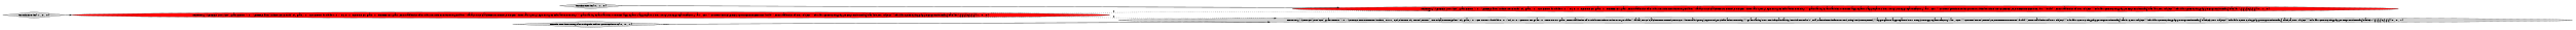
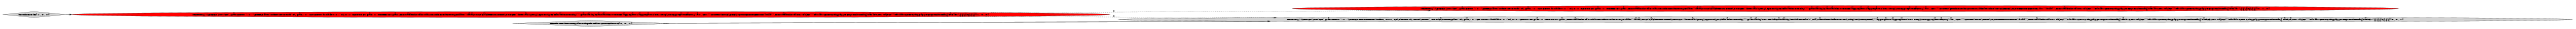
  digraph {
    rankdir=LR
    node [fillcolor=lightgray shape=diamond style=filled]
    edge [style=bold]
-   n1 [label="testTimeseries['0', '1', '0']"]
    n2 [fillcolor=red label="testQuery(\"SELECT SUM(cnt), gran FROM (\" + \" SELECT floor(__time TO month) AS gran,\" + \" cnt FROM druid.foo\" + \") AS x\" + \"GROUP BY gran\" + \"ORDER BY gran\",ImmutableList.of(Druids.newTimeseriesQueryBuilder().dataSource(CalciteTests.DATASOURCE1).intervals(querySegmentSpec(Filtration.eternity())).granularity(Granularities.MONTH).aggregators(aggregators(new LongSumAggregatorFactory(\"a0\",\"cnt\"))).context(getTimeseriesContextWithFloorTime(TIMESERIES_CONTEXT_DEFAULT,\"d0\")).build()),ImmutableList.of(new Object((((edu.fdu.CPPDG.tinypdg.pe.ExpressionInfo@8a84d0,new Object((((edu.fdu.CPPDG.tinypdg.pe.ExpressionInfo@8a84d7))@@@3@@@['0', '1', '0']" shape=ellipse]
    n3 [label="testTimeseries['1', '0', '0']"]
    n4 [fillcolor=red label="testQuery(\"SELECT SUM(cnt), gran FROM (\" + \" SELECT floor(__time TO month) AS gran,\" + \" cnt FROM druid.foo\" + \") AS x\" + \"GROUP BY gran\" + \"ORDER BY gran\",ImmutableList.of(Druids.newTimeseriesQueryBuilder().dataSource(CalciteTests.DATASOURCE1).intervals(querySegmentSpec(Filtration.eternity())).granularity(Granularities.MONTH).aggregators(aggregators(new LongSumAggregatorFactory(\"a0\",\"cnt\"))).context(TIMESERIES_CONTEXT_DEFAULT).build()),ImmutableList.of(new Object((((edu.fdu.CPPDG.tinypdg.pe.ExpressionInfo@8a8489,new Object((((edu.fdu.CPPDG.tinypdg.pe.ExpressionInfo@8a8490))@@@3@@@['1', '0', '0']" shape=ellipse]
    n5 [label="testQuery(\"SELECT SUM(cnt), gran FROM (\" + \" SELECT TIME_FLOOR(__time, 'P1M', CAST(NULL AS TIMESTAMP), 'America/Los_Angeles') AS gran,\" + \" cnt FROM druid.foo\" + \") AS x\" + \"GROUP BY gran\" + \"ORDER BY gran\",ImmutableList.of(Druids.newTimeseriesQueryBuilder().dataSource(CalciteTests.DATASOURCE1).intervals(querySegmentSpec(Filtration.eternity())).granularity(new PeriodGranularity(Period.months(1),null,DateTimes.inferTzFromString(LOS_ANGELES))).aggregators(aggregators(new LongSumAggregatorFactory(\"a0\",\"cnt\"))).context(TIMESERIES_CONTEXT_DEFAULT).build()),ImmutableList.of(new Object((((edu.fdu.CPPDG.tinypdg.pe.ExpressionInfo@8a851c,new Object((((edu.fdu.CPPDG.tinypdg.pe.ExpressionInfo@8a8523,new Object((((edu.fdu.CPPDG.tinypdg.pe.ExpressionInfo@8a852a,new Object((((edu.fdu.CPPDG.tinypdg.pe.ExpressionInfo@8a8531))@@@3@@@['0', '0', '1']" shape=ellipse]
    n6 [label="testTimeseriesLosAngelesUsingTimeFloorConnectionUtc['0', '0', '1']"]
-   n1 -> n2
    n3 -> n4
    n4 -> n2 [label=0 style=dashed]
    n4 -> n5 [label=0 style=dashed]
    n6 -> n5
  }
